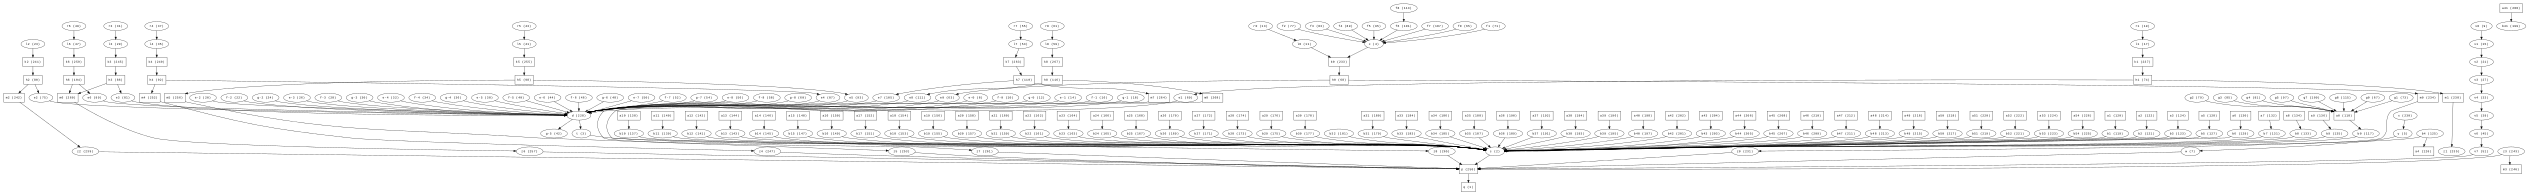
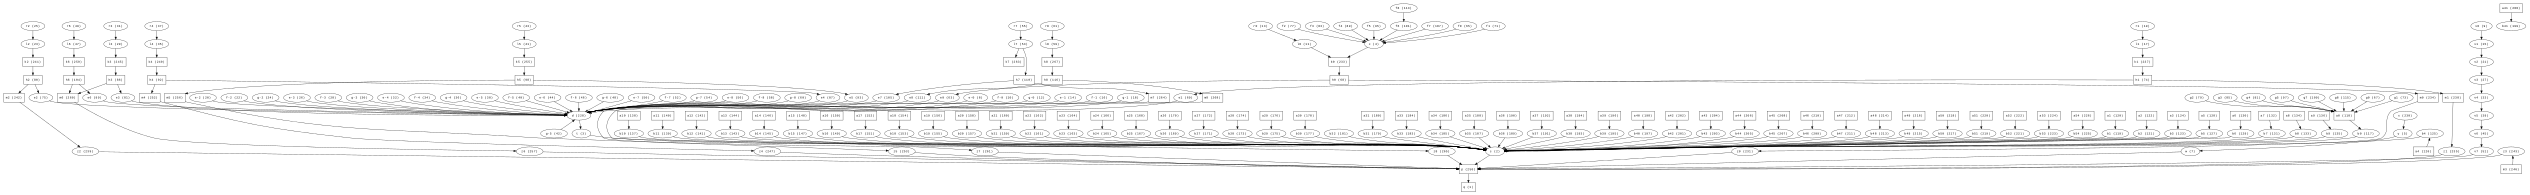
  digraph {
    fontname="Liberation Mono"
    node [color=black fontname="Liberation Mono"]
    edge [fontname="Liberation Mono"]
    q [label="\N (1)" shape=polygon]
    s [label="\N (2)"]
    p [label="\N (250)" shape=polygon]
    c [label="\N (4)"]
    k0 [label="\N (233)" shape=polygon]
    h0 [label="\N (68)" shape=polygon]
    e0 [label="\N (63)"]
    m0 [label="\N (234)" shape=polygon]
    t [label="\N (3)"]
    x [label="\N (230)"]
    y [label="\N (5)"]
    w [label="\N (7)"]
    d [label="\N (228)"]
    z0 [label="\N (231)"]
    k1 [label="\N (237)" shape=polygon]
    h1 [label="\N (74)" shape=polygon]
    e1 [label="\N (69)"]
    m1 [label="\N (238)" shape=polygon]
    z1 [label="\N (235)"]
    k2 [label="\N (241)" shape=polygon]
    h2 [label="\N (80)" shape=polygon]
    e2 [label="\N (75)"]
    m2 [label="\N (242)" shape=polygon]
    z2 [label="\N (239)"]
    k3 [label="\N (245)" shape=polygon]
    h3 [label="\N (86)" shape=polygon]
    e3 [label="\N (81)"]
    m6 [label="\N (260)" shape=polygon]
    m3 [label="\N (246)" shape=polygon]
    z3 [label="\N (243)"]
    k4 [label="\N (249)" shape=polygon]
    h4 [label="\N (92)" shape=polygon]
    e4 [label="\N (87)"]
    m4 [label="\N (252)" shape=polygon]
    z4 [label="\N (247)"]
    k5 [label="\N (255)" shape=polygon]
    h5 [label="\N (98)" shape=polygon]
    e5 [label="\N (93)"]
    m5 [label="\N (256)" shape=polygon]
    z5 [label="\N (253)"]
    k6 [label="\N (259)" shape=polygon]
    h6 [label="\N (104)" shape=polygon]
    e6 [label="\N (99)"]
    z6 [label="\N (257)"]
    k7 [label="\N (263)" shape=polygon]
    h7 [label="\N (110)" shape=polygon]
    e7 [label="\N (105)"]
    m7 [label="\N (264)" shape=polygon]
    z7 [label="\N (261)"]
    k8 [label="\N (267)" shape=polygon]
    h8 [label="\N (116)" shape=polygon]
    e8 [label="\N (111)"]
    m8 [label="\N (268)" shape=polygon]
    z8 [label="\N (265)"]
    l0 [label="\N (11)"]
    l1 [label="\N (17)"]
    l2 [label="\N (23)"]
    l3 [label="\N (29)"]
    l4 [label="\N (35)"]
    l5 [label="\N (41)"]
    l6 [label="\N (47)"]
    l7 [label="\N (53)"]
    l8 [label="\N (59)"]
    a0 [label="\N (118)" shape=polygon]
    b0 [label="\N (117)"]
    a1 [label="\N (120)" shape=polygon]
    b1 [label="\N (119)"]
    a2 [label="\N (122)" shape=polygon]
    b2 [label="\N (121)"]
    a3 [label="\N (124)" shape=polygon]
    b3 [label="\N (123)"]
    a4 [label="\N (126)" shape=polygon]
    b4 [label="\N (125)"]
    a5 [label="\N (128)" shape=polygon]
    b5 [label="\N (127)"]
    a6 [label="\N (130)" shape=polygon]
    b6 [label="\N (129)"]
    a7 [label="\N (132)" shape=polygon]
    b7 [label="\N (131)"]
    a8 [label="\N (134)" shape=polygon]
    b8 [label="\N (133)"]
    a9 [label="\N (136)" shape=polygon]
    b9 [label="\N (135)"]
    a10 [label="\N (138)" shape=polygon]
    b10 [label="\N (137)"]
    a11 [label="\N (140)" shape=polygon]
    b11 [label="\N (139)"]
    a12 [label="\N (142)" shape=polygon]
    b12 [label="\N (141)"]
    a13 [label="\N (144)" shape=polygon]
    b13 [label="\N (143)"]
    a14 [label="\N (146)" shape=polygon]
    b14 [label="\N (145)"]
    a15 [label="\N (148)" shape=polygon]
    b15 [label="\N (147)"]
    a16 [label="\N (150)" shape=polygon]
    b16 [label="\N (149)"]
    a17 [label="\N (152)" shape=polygon]
    b17 [label="\N (151)"]
    a18 [label="\N (154)" shape=polygon]
    b18 [label="\N (153)"]
    a19 [label="\N (156)" shape=polygon]
    b19 [label="\N (155)"]
    a20 [label="\N (158)" shape=polygon]
    b20 [label="\N (157)"]
    a21 [label="\N (160)" shape=polygon]
    b21 [label="\N (159)"]
    a22 [label="\N (162)" shape=polygon]
    b22 [label="\N (161)"]
    a23 [label="\N (164)" shape=polygon]
    b23 [label="\N (163)"]
    a24 [label="\N (166)" shape=polygon]
    b24 [label="\N (165)"]
    a25 [label="\N (168)" shape=polygon]
    b25 [label="\N (167)"]
    a26 [label="\N (170)" shape=polygon]
    b26 [label="\N (169)"]
    a27 [label="\N (172)" shape=polygon]
    b27 [label="\N (171)"]
    a28 [label="\N (174)" shape=polygon]
    b28 [label="\N (173)"]
    a29 [label="\N (176)" shape=polygon]
    b29 [label="\N (175)"]
    a30 [label="\N (178)" shape=polygon]
    b30 [label="\N (177)"]
    a31 [label="\N (180)" shape=polygon]
    b31 [label="\N (179)"]
    b32 [label="\N (181)"]
    a33 [label="\N (184)" shape=polygon]
    b33 [label="\N (183)"]
    a34 [label="\N (186)" shape=polygon]
    b34 [label="\N (185)"]
    a35 [label="\N (188)" shape=polygon]
    b35 [label="\N (187)"]
    a36 [label="\N (190)" shape=polygon]
    b36 [label="\N (189)"]
    a37 [label="\N (192)" shape=polygon]
    b37 [label="\N (191)"]
    a38 [label="\N (194)" shape=polygon]
    b38 [label="\N (193)"]
    a39 [label="\N (196)" shape=polygon]
    b39 [label="\N (195)"]
    a40 [label="\N (198)" shape=polygon]
    b40 [label="\N (197)"]
    a41 [label="\N (200)" shape=polygon]
    b41 [label="\N (199)"]
    a42 [label="\N (202)" shape=polygon]
    b42 [label="\N (201)"]
    a43 [label="\N (204)" shape=polygon]
    b43 [label="\N (203)"]
    a44 [label="\N (206)" shape=polygon]
    b44 [label="\N (205)"]
    a45 [label="\N (208)" shape=polygon]
    b45 [label="\N (207)"]
    a46 [label="\N (210)" shape=polygon]
    b46 [label="\N (209)"]
    a47 [label="\N (212)" shape=polygon]
    b47 [label="\N (211)"]
    a48 [label="\N (214)" shape=polygon]
    b48 [label="\N (213)"]
    a49 [label="\N (216)" shape=polygon]
    b49 [label="\N (215)"]
    a50 [label="\N (218)" shape=polygon]
    b50 [label="\N (217)"]
    a51 [label="\N (220)" shape=polygon]
    b51 [label="\N (219)"]
    a52 [label="\N (222)" shape=polygon]
    b52 [label="\N (221)"]
    a53 [label="\N (224)" shape=polygon]
    b53 [label="\N (223)"]
    a54 [label="\N (226)" shape=polygon]
    b54 [label="\N (225)"]
    f0 [label="\N (65)"]
    "e-0" [label="\N (8)"]
    g0 [label="\N (67)"]
    "f-0" [label="\N (10)"]
    "g-0" [label="\N (12)"]
    v0 [label="\N (9)"]
    v1 [label="\N (15)"]
    v2 [label="\N (21)"]
    v3 [label="\N (27)"]
    r0 [label="\N (13)"]
    v4 [label="\N (33)"]
    r1 [label="\N (19)"]
    f1 [label="\N (71)"]
    "e-1" [label="\N (14)"]
    g1 [label="\N (73)"]
    "f-1" [label="\N (16)"]
    "g-1" [label="\N (18)"]
    v5 [label="\N (39)"]
+   r2 [label="\N (25)"]
    f2 [label="\N (77)"]
    "e-2" [label="\N (20)"]
    g2 [label="\N (79)"]
    "f-2" [label="\N (22)"]
    "g-2" [label="\N (24)"]
    v6 [label="\N (45)"]
    r3 [label="\N (31)"]
    f3 [label="\N (83)"]
    "e-3" [label="\N (26)"]
    g3 [label="\N (85)"]
    "f-3" [label="\N (28)"]
    "g-3" [label="\N (30)"]
    v7 [label="\N (51)"]
    r4 [label="\N (37)"]
    f4 [label="\N (89)"]
    "e-4" [label="\N (32)"]
    g4 [label="\N (91)"]
    "f-4" [label="\N (34)"]
    "g-4" [label="\N (36)"]
    r5 [label="\N (43)"]
    f5 [label="\N (95)"]
    "e-5" [label="\N (38)"]
    g5 [label="\N (97)"]
    "f-5" [label="\N (40)"]
    "g-5" [label="\N (42)"]
    r6 [label="\N (49)"]
    f6 [label="\N (101)"]
    "e-6" [label="\N (44)"]
    "f-6" [label="\N (46)"]
    "g-6" [label="\N (48)"]
    r7 [label="\N (55)"]
    f7 [label="\N (107)"]
    "e-7" [label="\N (50)"]
    g7 [label="\N (109)"]
    "f-7" [label="\N (52)"]
    "g-7" [label="\N (54)"]
    r8 [label="\N (61)"]
    f8 [label="\N (113)"]
    "e-8" [label="\N (56)"]
    g8 [label="\N (115)"]
    "f-8" [label="\N (58)"]
    "g-8" [label="\N (60)"]
    s -> p
    p -> q
    c -> k0
    k0 -> h0
    h0 -> e0
    h0 -> m0
    e0 -> d
    m0 -> z0
    t -> s
    x -> y
    y -> w
    w -> p
    d -> t
    z0 -> p
    k1 -> h1
    h1 -> e1
    h1 -> m1
    e1 -> d
    m1 -> z1
+   z1 -> p
    k2 -> h2
    h2 -> e2
    h2 -> m2
    e2 -> d
    m2 -> z2
    z2 -> p
    k3 -> h3
    h3 -> e3
    h3 -> m6
    e3 -> d
    m6 -> z6
-   z3 -> m3
+   m3 -> z3
    z3 -> p
    k4 -> h4
    h4 -> e4
    h4 -> m4
    e4 -> d
    m4 -> z4
    z4 -> p
    k5 -> h5
    h5 -> e5
    h5 -> m5
    e5 -> d
    m5 -> z5
    z5 -> p
    k6 -> h6
    h6 -> m6
    h6 -> e6
    e6 -> d
    z6 -> p
-   k7 -> h7
+   l7 -> h7
    h7 -> e7
    h7 -> m7
    e7 -> d
    m7 -> z7
    z7 -> p
    k8 -> h8
    h8 -> e8
    h8 -> m8
    e8 -> d
    m8 -> z8
    z8 -> p
    l0 -> k0
    l1 -> k1
    l2 -> k2
    l3 -> k3
    l4 -> k4
    l5 -> k5
    l6 -> k6
    l7 -> k7
    l8 -> k8
    a0 -> b0
    b0 -> s
    a1 -> b1
    b1 -> s
    a2 -> b2
    b2 -> s
    a3 -> b3
    b3 -> s
-   b4 -> a4
+   a4 -> b4
    b4 -> s
    a5 -> b5
    b5 -> s
    a6 -> b6
    b6 -> s
    a7 -> b7
    b7 -> s
    a8 -> b8
    b8 -> s
    a9 -> b9
    b9 -> s
    a10 -> b10
    b10 -> s
    a11 -> b11
    b11 -> s
    a12 -> b12
    b12 -> s
    a13 -> b13
    b13 -> s
    a14 -> b14
    b14 -> s
    a15 -> b15
    b15 -> s
    a16 -> b16
    b16 -> s
    a17 -> b17
    b17 -> s
    a18 -> b18
    b18 -> s
    a19 -> b19
    b19 -> s
    a20 -> b20
    b20 -> s
    a21 -> b21
    b21 -> s
    a22 -> b22
    b22 -> s
    a23 -> b23
    b23 -> s
    a24 -> b24
    b24 -> s
    a25 -> b25
    b25 -> s
    a26 -> b26
    b26 -> s
    a27 -> b27
    b27 -> s
    a28 -> b28
    b28 -> s
    a29 -> b29
    b29 -> s
    a30 -> b30
    b30 -> s
    a31 -> b31
    b31 -> s
    b32 -> s
    a33 -> b33
    b33 -> s
    a34 -> b34
    b34 -> s
    a35 -> b35
    b35 -> s
    a36 -> b36
    b36 -> s
    a37 -> b37
    b37 -> s
    a38 -> b38
    b38 -> s
    a39 -> b39
    b39 -> s
    a40 -> b40
    b40 -> s
    a41 -> b41
    a42 -> b42
    b42 -> s
    a43 -> b43
    b43 -> s
    a44 -> b44
    b44 -> s
    a45 -> b45
    b45 -> s
    a46 -> b46
    b46 -> s
    a47 -> b47
    b47 -> s
    a48 -> b48
    b48 -> s
    a49 -> b49
    b49 -> s
    a50 -> b50
    b50 -> s
    a51 -> b51
    b51 -> s
    a52 -> b52
    b52 -> s
    a53 -> b53
    b53 -> s
    a54 -> b54
    b54 -> s
    f0 -> c
    "e-0" -> d
    g0 -> a0
    "f-0" -> d
    "g-0" -> d
    v0 -> v1
    v1 -> v2
    v2 -> v3
    v3 -> v4
    r0 -> l0
    v4 -> v5
    r1 -> l1
    f1 -> c
    "e-1" -> d
    g1 -> a0
    "f-1" -> d
    "g-1" -> d
    v5 -> v6
+   r2 -> l2
    f2 -> c
    "e-2" -> d
    g2 -> a0
    "f-2" -> d
    "g-2" -> d
    v6 -> v7
    r3 -> l3
    f3 -> c
    "e-3" -> d
    g3 -> a0
    "f-3" -> d
    "g-3" -> d
    v7 -> p
    r4 -> l4
    f4 -> c
    "e-4" -> d
    g4 -> a0
    "f-4" -> d
    "g-4" -> d
    r5 -> l5
    f5 -> c
    "e-5" -> d
    g5 -> a0
    "f-5" -> d
-   d -> "g-5"
+   "g-5" -> d
    r6 -> l6
    f6 -> c
    "e-6" -> d
    "f-6" -> d
    "g-6" -> d
    r7 -> l7
    f7 -> c
    "e-7" -> d
    g7 -> a0
    "f-7" -> d
    "g-7" -> d
    r8 -> l8
    f8 -> f6
    "e-8" -> d
    g8 -> a0
    "f-8" -> d
    "g-8" -> d
  }
